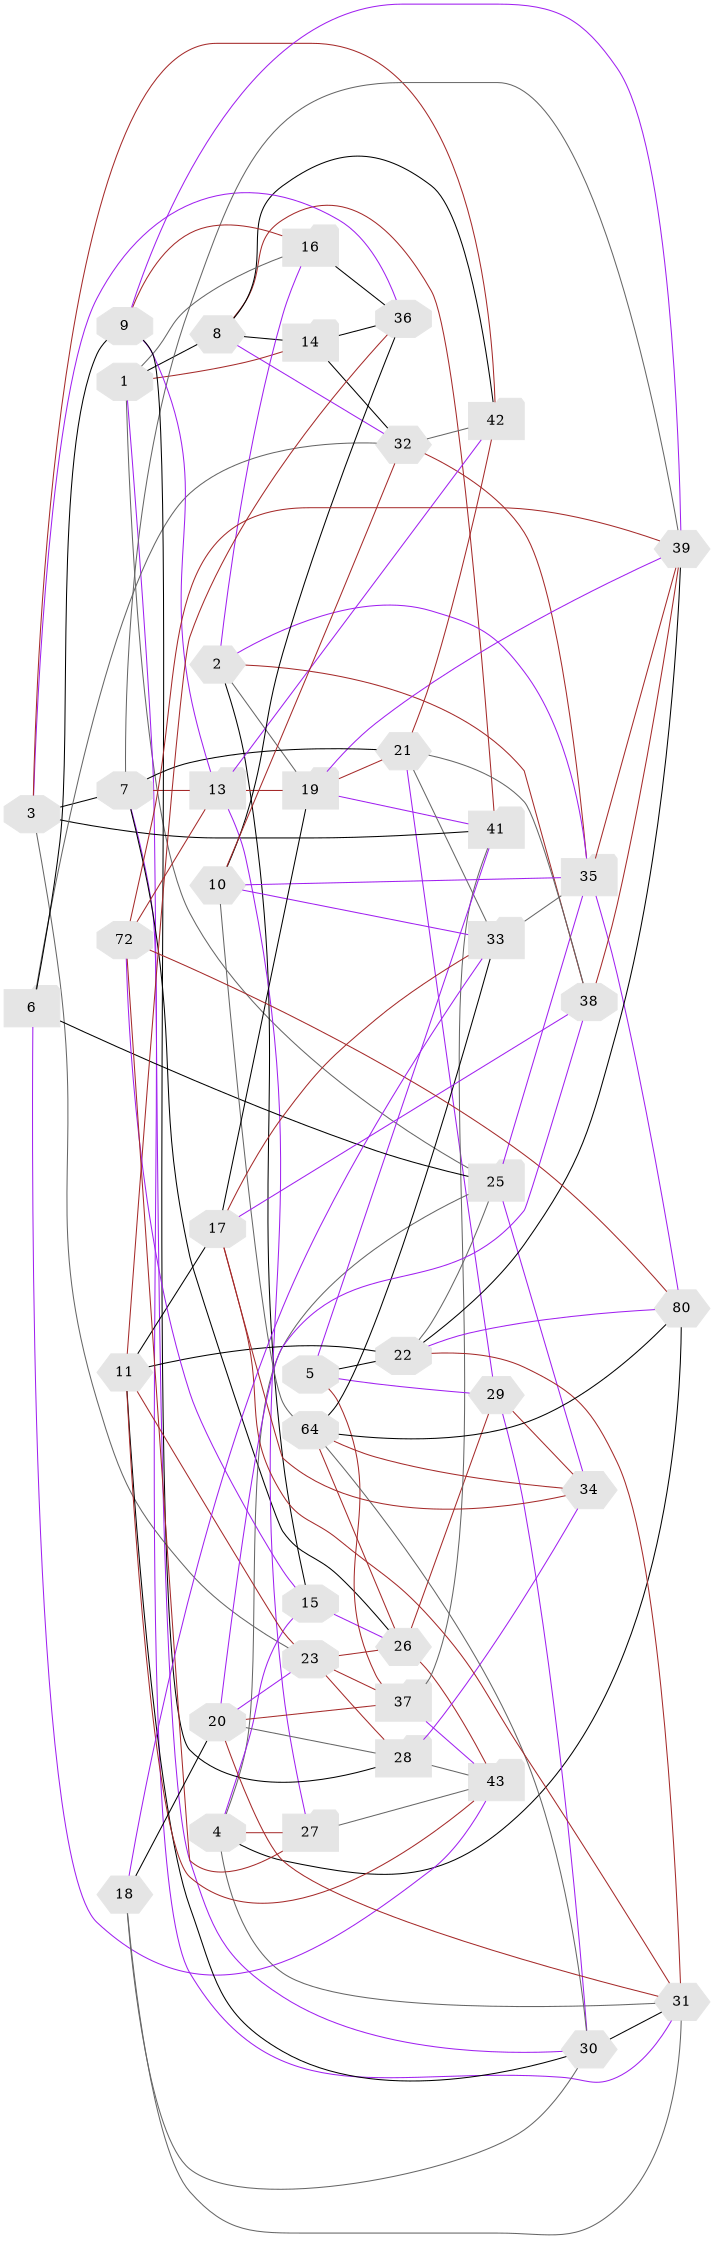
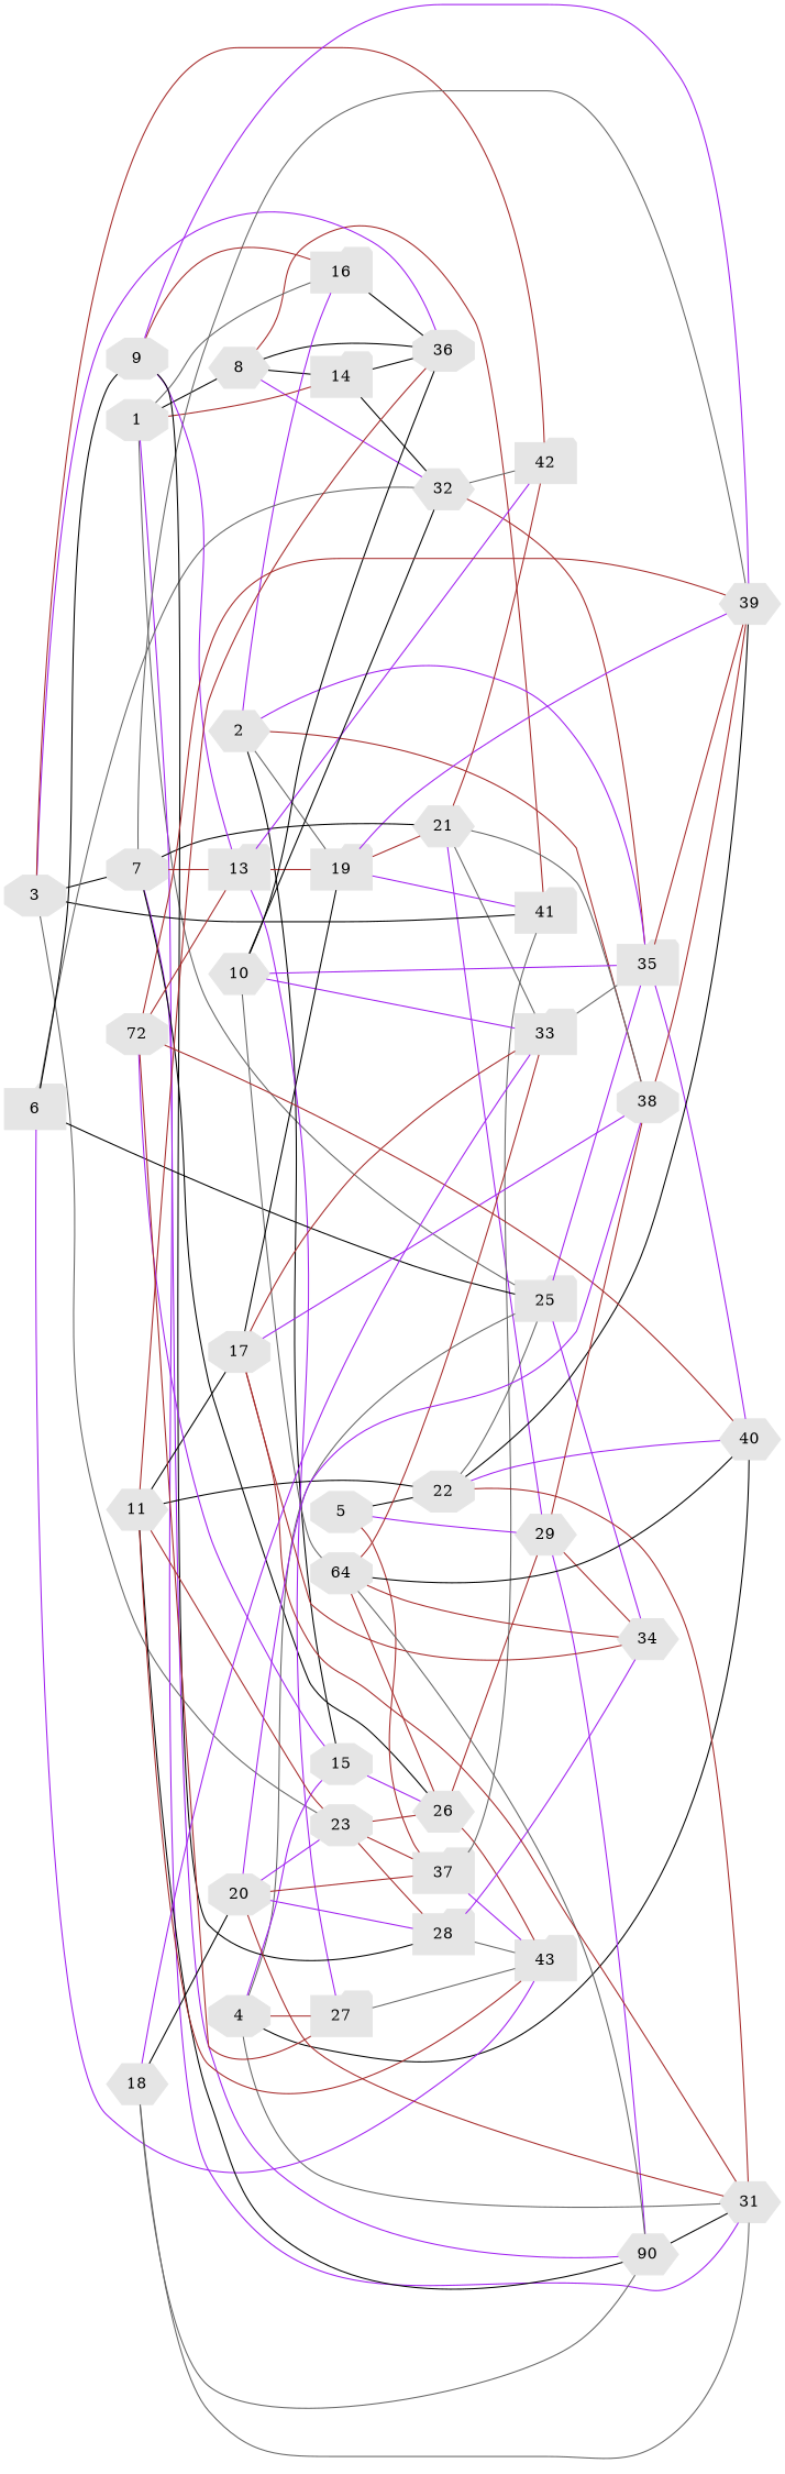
  graph {
    rankdir=LR
    node [color=gray90 shape=octagon style=filled]
    edge [color=brown weight=1.0]
    8 [shape=hexagon]
    1
    14 [shape=folder]
    16 [shape=folder]
    25 [shape=folder]
-   30 [shape=hexagon]
+   30 [shape=hexagon label=90]
    36
    41 [shape=folder]
    32 [shape=hexagon]
    34 [shape=hexagon]
    35 [shape=folder]
    31 [shape=hexagon]
    2 [shape=hexagon]
    15
    19 [shape=folder]
    38
    26 [shape=hexagon]
    21 [shape=hexagon]
    39 [shape=hexagon]
-   40 [shape=hexagon label=80]
+   40 [shape=hexagon]
    3
    7
    23
    42 [shape=folder]
    13 [shape=folder]
    37 [shape=folder]
    28 [shape=folder]
    4
    27 [shape=folder]
    43 [shape=folder]
    5
    22
    29 [shape=hexagon]
    6 [shape=folder]
    9
    33 [shape=folder]
    10 [shape=hexagon]
    n38 [label=64]
    11 [shape=hexagon]
    17
    n41 [label=72]
    18 [shape=hexagon]
    20
    8 -- 14 [color=black]
-   8 -- 42 [color=black]
+   8 -- 36 [color=black]
    8 -- 41
    8 -- 32 [color=purple]
    1 -- 8 [color=black weight=2.0]
    1 -- 14
    1 -- 16 [color=gray40]
    1 -- 25 [color=gray40]
    1 -- 30 [color=purple]
    14 -- 36 [color=black]
    14 -- 32 [color=black]
    16 -- 36 [color=black]
    25 -- 34 [color=purple]
    25 -- 35 [color=purple]
    30 -- 31 [color=black]
    32 -- 35
    32 -- 42 [color=gray40]
    35 -- 39
    35 -- 40 [color=purple]
    2 -- 16 [color=purple]
    2 -- 35 [color=purple]
    2 -- 15 [color=black]
    2 -- 19 [color=gray40]
    2 -- 38
    15 -- 26 [color=purple]
    19 -- 41 [color=purple]
    19 -- 21
    19 -- 39 [color=purple]
    38 -- 39
    26 -- 43
    26 -- 29
    21 -- 38 [color=gray40]
    21 -- 42
    21 -- 29 [color=purple]
    21 -- 33 [color=gray40]
    3 -- 36 [color=purple]
    3 -- 41 [color=black weight=2.0]
    3 -- 7 [color=black]
    3 -- 23 [color=gray40]
    3 -- 42
    7 -- 31 [color=purple]
    7 -- 26 [color=black]
    7 -- 21 [color=black]
    7 -- 39 [color=gray40]
    7 -- 13
    23 -- 26
    23 -- 37
    23 -- 28
    13 -- 19
    13 -- 42 [color=purple]
    13 -- 27 [color=purple]
    37 -- 41 [color=gray40]
    37 -- 43 [color=purple]
    28 -- 34 [color=purple]
    28 -- 43 [color=gray40]
    4 -- 25 [color=gray40]
    4 -- 31 [color=gray40 weight=2.0]
    4 -- 15 [color=purple]
    4 -- 40 [color=black]
    4 -- 27
    27 -- 43 [color=gray40]
-   5 -- 41 [color=purple]
    5 -- 37
    5 -- 22 [color=black]
    5 -- 29 [color=purple]
    22 -- 25 [color=gray40]
    22 -- 31
    22 -- 39 [color=black]
    22 -- 40 [color=purple weight=2.0]
    29 -- 30 [color=purple]
    29 -- 34
+   29 -- 38
    6 -- 25 [color=black]
    6 -- 32 [color=gray40]
    6 -- 43 [color=purple]
    6 -- 9 [color=black]
    9 -- 16
    9 -- 39 [color=purple]
    9 -- 13 [color=purple]
    9 -- 28 [color=black weight=2.0]
    33 -- 35 [color=gray40]
    10 -- 36 [color=black]
-   10 -- 32
+   10 -- 32 [color=black]
    10 -- 35 [color=purple weight=2.0]
    10 -- 33 [color=purple]
    10 -- n38 [color=gray40]
    n38 -- 30 [color=gray40]
    n38 -- 34
    n38 -- 26
    n38 -- 40 [color=black]
-   n38 -- 33 [color=black]
+   n38 -- 33
    11 -- 30 [color=black]
    11 -- 36
    11 -- 23
    11 -- 43
    11 -- 22 [color=black]
    11 -- 17 [color=black]
    17 -- 34
    17 -- 31
    17 -- 19 [color=black]
    17 -- 38 [color=purple]
    17 -- 33
    n41 -- 15 [color=purple]
    n41 -- 39 [weight=2.0]
    n41 -- 40
    n41 -- 13
    n41 -- 27
    18 -- 30 [color=gray40]
    18 -- 31 [color=gray40]
    18 -- 33 [color=purple]
    18 -- 20 [color=black]
    20 -- 31
    20 -- 38 [color=purple]
    20 -- 23 [color=purple]
    20 -- 37
-   20 -- 28 [color=gray40]
+   20 -- 28 [color=purple]
  }
